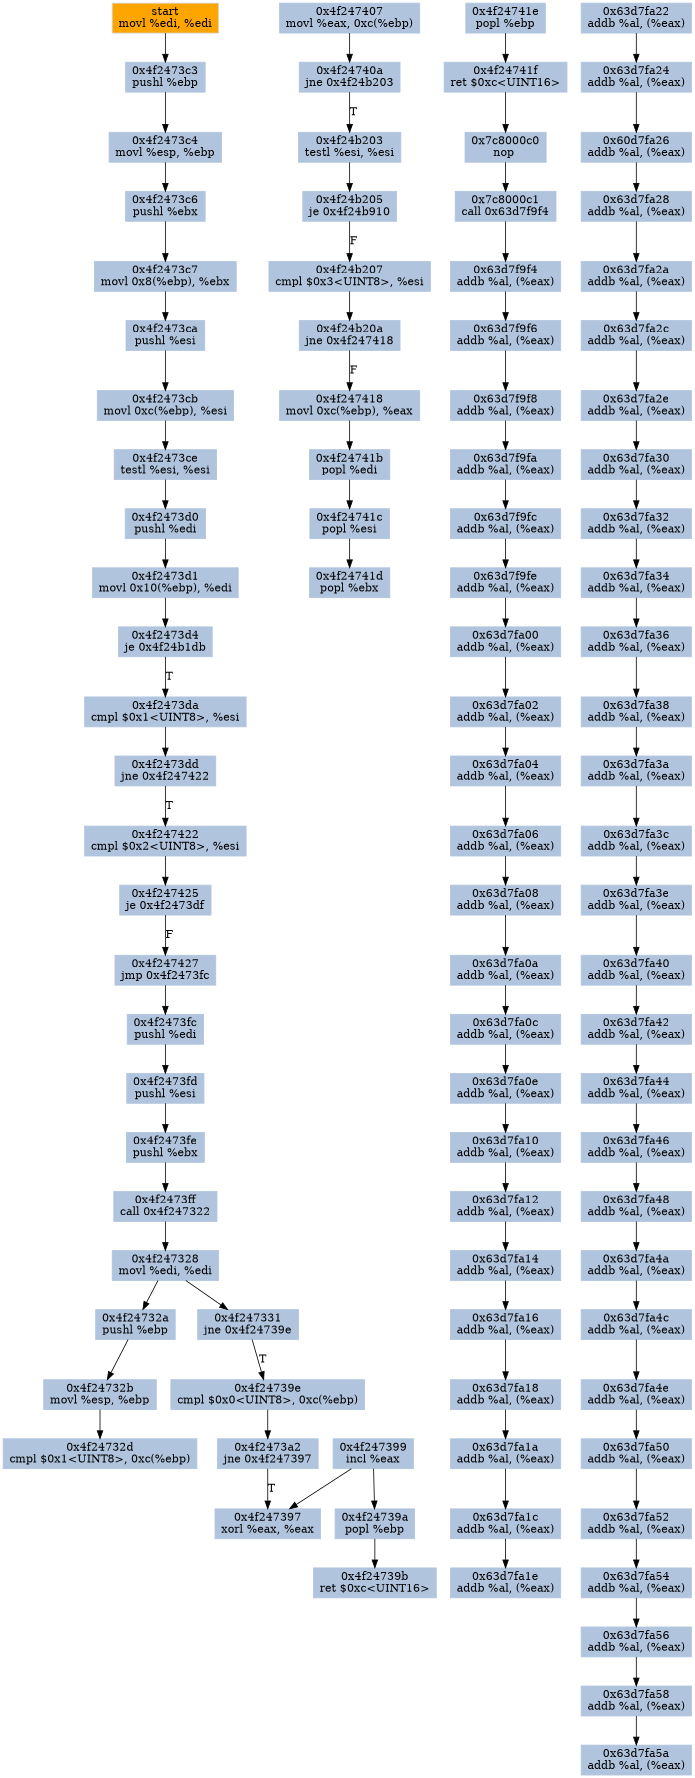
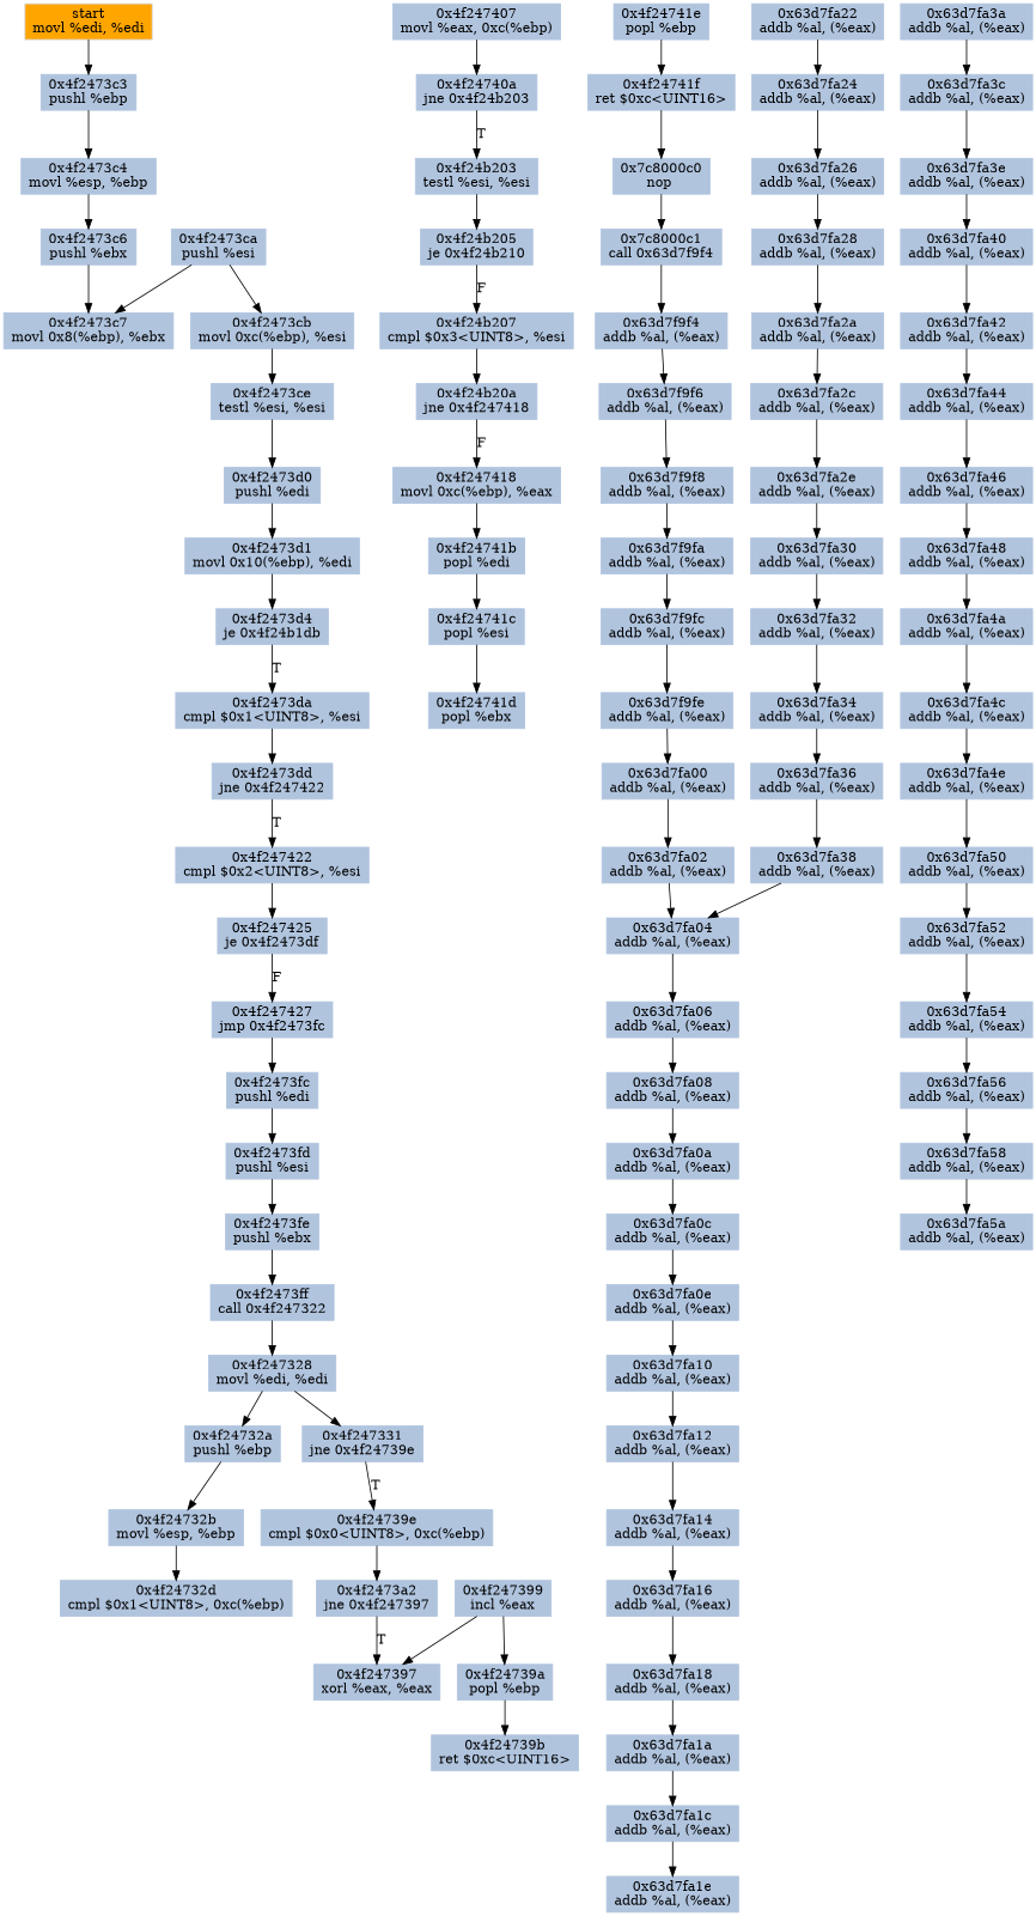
  digraph {
    node [color=lightsteelblue fillcolor=lightsteelblue shape=rectangle style=filled]
    edge [color="#000000"]
    n1 [color=lightgrey fillcolor=orange label="start\nmovl %edi, %edi"]
    n2 [label="0x4f2473c3\npushl %ebp"]
    n3 [label="0x4f2473c4\nmovl %esp, %ebp"]
    n4 [label="0x4f2473c6\npushl %ebx"]
    n5 [label="0x4f2473c7\nmovl 0x8(%ebp), %ebx"]
    n6 [label="0x4f2473ca\npushl %esi"]
    n7 [label="0x4f2473cb\nmovl 0xc(%ebp), %esi"]
    n8 [label="0x4f2473ce\ntestl %esi, %esi"]
    n9 [label="0x4f2473d0\npushl %edi"]
    n10 [label="0x4f2473d1\nmovl 0x10(%ebp), %edi"]
    n11 [label="0x4f2473d4\nje 0x4f24b1db"]
    n12 [label="0x4f2473da\ncmpl $0x1<UINT8>, %esi"]
    n13 [label="0x4f2473dd\njne 0x4f247422"]
    n14 [label="0x4f247422\ncmpl $0x2<UINT8>, %esi"]
    n15 [label="0x4f247425\nje 0x4f2473df"]
    n16 [label="0x4f247427\njmp 0x4f2473fc"]
    n17 [label="0x4f2473fc\npushl %edi"]
    n18 [label="0x4f2473fd\npushl %esi"]
    n19 [label="0x4f2473fe\npushl %ebx"]
    n20 [label="0x4f2473ff\ncall 0x4f247322"]
    n21 [label="0x4f247328\nmovl %edi, %edi"]
    n22 [label="0x4f24732a\npushl %ebp"]
    n23 [label="0x4f247331\njne 0x4f24739e"]
    n24 [label="0x4f24732b\nmovl %esp, %ebp"]
    n25 [label="0x4f24732d\ncmpl $0x1<UINT8>, 0xc(%ebp)"]
    n26 [label="0x4f24739e\ncmpl $0x0<UINT8>, 0xc(%ebp)"]
    n27 [label="0x4f2473a2\njne 0x4f247397"]
    n28 [label="0x4f247397\nxorl %eax, %eax"]
    n29 [label="0x4f247399\nincl %eax"]
    n30 [label="0x4f24739a\npopl %ebp"]
    n31 [label="0x4f24739b\nret $0xc<UINT16>"]
    n32 [label="0x4f247407\nmovl %eax, 0xc(%ebp)"]
    n33 [label="0x4f24740a\njne 0x4f24b203"]
    n34 [label="0x4f24b203\ntestl %esi, %esi"]
-   n35 [label="0x4f24b205\nje 0x4f24b910"]
+   n35 [label="0x4f24b205\nje 0x4f24b210"]
    n36 [label="0x4f24b207\ncmpl $0x3<UINT8>, %esi"]
    n37 [label="0x4f24b20a\njne 0x4f247418"]
    n38 [label="0x4f247418\nmovl 0xc(%ebp), %eax"]
    n39 [label="0x4f24741b\npopl %edi"]
    n40 [label="0x4f24741c\npopl %esi"]
    n41 [label="0x4f24741d\npopl %ebx"]
    n42 [label="0x4f24741e\npopl %ebp"]
    n43 [label="0x4f24741f\nret $0xc<UINT16>"]
    n44 [label="0x7c8000c0\nnop "]
    n45 [label="0x7c8000c1\ncall 0x63d7f9f4"]
    n46 [label="0x63d7f9f4\naddb %al, (%eax)"]
    n47 [label="0x63d7f9f6\naddb %al, (%eax)"]
    n48 [label="0x63d7f9f8\naddb %al, (%eax)"]
    n49 [label="0x63d7f9fa\naddb %al, (%eax)"]
    n50 [label="0x63d7f9fc\naddb %al, (%eax)"]
    n51 [label="0x63d7f9fe\naddb %al, (%eax)"]
    n52 [label="0x63d7fa00\naddb %al, (%eax)"]
    n53 [label="0x63d7fa02\naddb %al, (%eax)"]
    n54 [label="0x63d7fa04\naddb %al, (%eax)"]
    n55 [label="0x63d7fa06\naddb %al, (%eax)"]
    n56 [label="0x63d7fa08\naddb %al, (%eax)"]
    n57 [label="0x63d7fa0a\naddb %al, (%eax)"]
    n58 [label="0x63d7fa0c\naddb %al, (%eax)"]
    n59 [label="0x63d7fa0e\naddb %al, (%eax)"]
    n60 [label="0x63d7fa10\naddb %al, (%eax)"]
    n61 [label="0x63d7fa12\naddb %al, (%eax)"]
    n62 [label="0x63d7fa14\naddb %al, (%eax)"]
    n63 [label="0x63d7fa16\naddb %al, (%eax)"]
    n64 [label="0x63d7fa18\naddb %al, (%eax)"]
    n65 [label="0x63d7fa1a\naddb %al, (%eax)"]
    n66 [label="0x63d7fa1c\naddb %al, (%eax)"]
    n67 [label="0x63d7fa1e\naddb %al, (%eax)"]
    n68 [label="0x63d7fa22\naddb %al, (%eax)"]
    n69 [label="0x63d7fa24\naddb %al, (%eax)"]
-   n70 [label="0x60d7fa26\naddb %al, (%eax)"]
+   n70 [label="0x63d7fa26\naddb %al, (%eax)"]
    n71 [label="0x63d7fa28\naddb %al, (%eax)"]
    n72 [label="0x63d7fa2a\naddb %al, (%eax)"]
    n73 [label="0x63d7fa2c\naddb %al, (%eax)"]
    n74 [label="0x63d7fa2e\naddb %al, (%eax)"]
    n75 [label="0x63d7fa30\naddb %al, (%eax)"]
    n76 [label="0x63d7fa32\naddb %al, (%eax)"]
    n77 [label="0x63d7fa34\naddb %al, (%eax)"]
    n78 [label="0x63d7fa36\naddb %al, (%eax)"]
    n79 [label="0x63d7fa38\naddb %al, (%eax)"]
    n80 [label="0x63d7fa3a\naddb %al, (%eax)"]
    n81 [label="0x63d7fa3c\naddb %al, (%eax)"]
    n82 [label="0x63d7fa3e\naddb %al, (%eax)"]
    n83 [label="0x63d7fa40\naddb %al, (%eax)"]
    n84 [label="0x63d7fa42\naddb %al, (%eax)"]
    n85 [label="0x63d7fa44\naddb %al, (%eax)"]
    n86 [label="0x63d7fa46\naddb %al, (%eax)"]
    n87 [label="0x63d7fa48\naddb %al, (%eax)"]
    n88 [label="0x63d7fa4a\naddb %al, (%eax)"]
    n89 [label="0x63d7fa4c\naddb %al, (%eax)"]
    n90 [label="0x63d7fa4e\naddb %al, (%eax)"]
    n91 [label="0x63d7fa50\naddb %al, (%eax)"]
    n92 [label="0x63d7fa52\naddb %al, (%eax)"]
    n93 [label="0x63d7fa54\naddb %al, (%eax)"]
    n94 [label="0x63d7fa56\naddb %al, (%eax)"]
    n95 [label="0x63d7fa58\naddb %al, (%eax)"]
    n96 [label="0x63d7fa5a\naddb %al, (%eax)"]
    n1 -> n2
    n2 -> n3
    n3 -> n4
    n4 -> n5
-   n5 -> n6
+   n6 -> n5
    n6 -> n7
    n7 -> n8
    n8 -> n9
    n9 -> n10
    n10 -> n11
    n11 -> n12 [label=T]
    n12 -> n13
    n13 -> n14 [label=T]
    n14 -> n15
    n15 -> n16 [label=F]
    n16 -> n17
    n17 -> n18
    n18 -> n19
    n19 -> n20
    n20 -> n21
    n21 -> n22
    n21 -> n23
    n22 -> n24
    n23 -> n26 [label=T]
    n24 -> n25
    n26 -> n27
    n27 -> n28 [label=T]
    n29 -> n28
    n29 -> n30
    n30 -> n31
    n32 -> n33
    n33 -> n34 [label=T]
    n34 -> n35
    n35 -> n36 [label=F]
    n36 -> n37
    n37 -> n38 [label=F]
    n38 -> n39
    n39 -> n40
    n40 -> n41
    n42 -> n43
    n43 -> n44
    n44 -> n45
    n45 -> n46
    n46 -> n47
    n47 -> n48
    n48 -> n49
    n49 -> n50
    n50 -> n51
    n51 -> n52
    n52 -> n53
    n53 -> n54
    n54 -> n55
    n55 -> n56
    n56 -> n57
    n57 -> n58
    n58 -> n59
    n59 -> n60
    n60 -> n61
    n61 -> n62
    n62 -> n63
    n63 -> n64
    n64 -> n65
    n65 -> n66
    n66 -> n67
    n68 -> n69
    n69 -> n70
    n70 -> n71
    n71 -> n72
    n72 -> n73
    n73 -> n74
    n74 -> n75
    n75 -> n76
    n76 -> n77
    n77 -> n78
    n78 -> n79
-   n79 -> n80
+   n79 -> n54
    n80 -> n81
    n81 -> n82
    n82 -> n83
    n83 -> n84
    n84 -> n85
    n85 -> n86
    n86 -> n87
    n87 -> n88
    n88 -> n89
    n89 -> n90
    n90 -> n91
    n91 -> n92
    n92 -> n93
    n93 -> n94
    n94 -> n95
    n95 -> n96
  }
